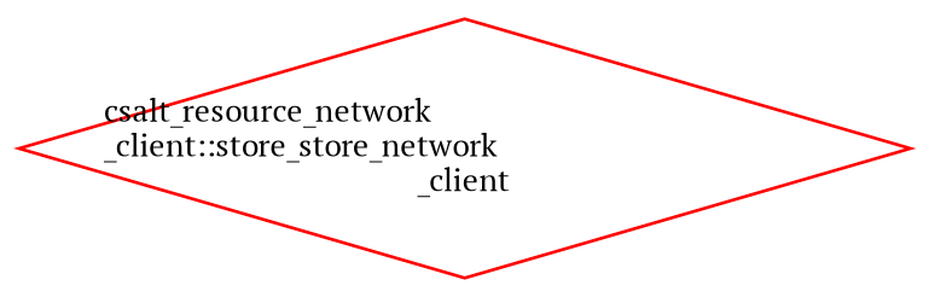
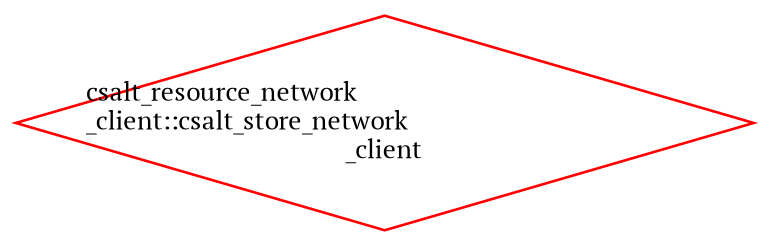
  digraph {
    rankdir=LR
    fontname="PT Serif"
-   n1 [color=red fillcolor=white fontname="PT Serif" fontsize=10 height=0.2 label="csalt_resource_network\l_client::store_store_network\l_client" shape=diamond style=filled width=0.4]
+   n1 [color=red fillcolor=white fontname="PT Serif" fontsize=10 height=0.2 label="csalt_resource_network\l_client::csalt_store_network\l_client" shape=diamond style=filled width=0.4]
  }
